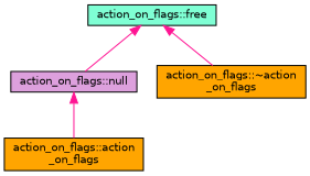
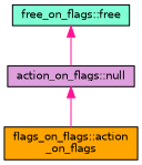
  digraph {
    rankdir=TB
    node [color=black fillcolor=orange fontname=Helvetica fontsize=10 shape=record style=filled]
    edge [color=deeppink dir=back fontname=Helvetica fontsize=10 labelfontname=Helvetica labelfontsize=10 style=solid]
    n1 [fillcolor=plum fontcolor=black height=0.2 label="action_on_flags::null" width=0.4]
-   n2 [height=0.2 label="action_on_flags::action\l_on_flags" width=0.4]
-   n3 [fillcolor=aquamarine height=0.2 label="action_on_flags::free" width=0.4]
-   n4 [height=0.2 label="action_on_flags::~action\l_on_flags" width=0.4]
+   n2 [height=0.2 label="flags_on_flags::action\l_on_flags" width=0.4]
+   n3 [fillcolor=aquamarine height=0.2 label="free_on_flags::free" width=0.4]
    n1 -> n2
    n3 -> n1
-   n3 -> n4
  }
